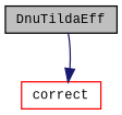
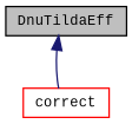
  digraph {
    rankdir=TB
    fontname="Liberation Mono"
    node [fontname="Liberation Mono" fontsize=10 shape=record]
    n1 [color=black fillcolor=grey75 fontcolor=black height=0.2 label=DnuTildaEff style=filled width=0.4]
    n2 [color=red height=0.2 label=correct width=0.4]
-   n2 -> n1 [color=midnightblue dir=back fontname="Liberation Mono" fontsize=10 labelfontname=FreeSans labelfontsize=10 style=solid]
+   n1 -> n2 [color=midnightblue dir=back fontname="Liberation Mono" fontsize=10 labelfontname=FreeSans labelfontsize=10 style=solid]
  }
